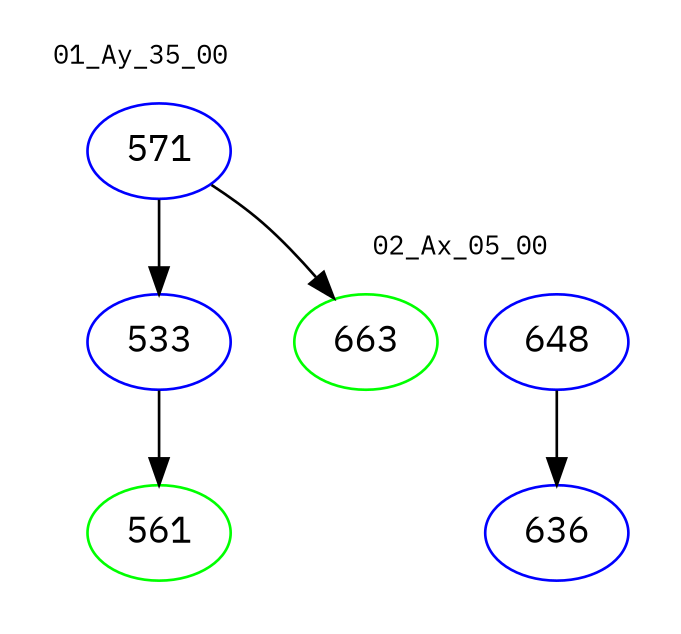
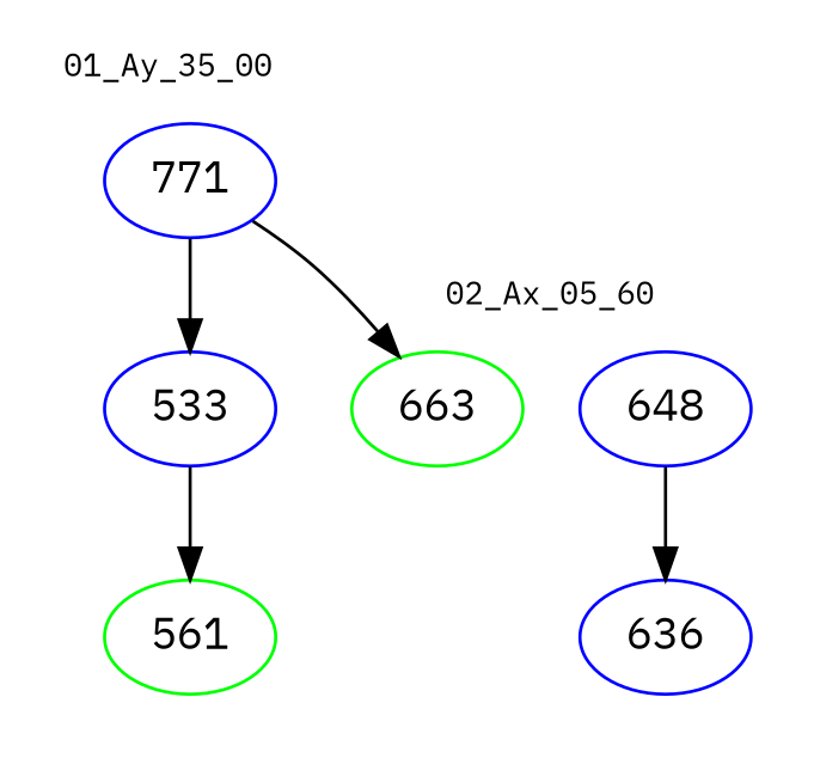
  digraph {
    fontname="IBM Plex Mono"
    node [color=blue fontname="IBM Plex Mono"]
    edge [color=black fontname="IBM Plex Mono"]
-   n1 [label=571]
+   n1 [label=771]
    n2 [label=533]
    n3 [color=green label=561]
    n4 [label=648]
    n5 [label=636]
    n6 [color=green label=663]
    subgraph cluster_1 {
      color=white
      fontsize=10
      label="01_Ay_35_00"
      n1
      n2
      n3
    }
    subgraph cluster_2 {
      color=white
      fontsize=10
-     label="02_Ax_05_00"
+     label="02_Ax_05_60"
      n4
      n5
      n6
    }
    n1 -> n2
    n1 -> n6
    n2 -> n3
    n4 -> n5
  }
